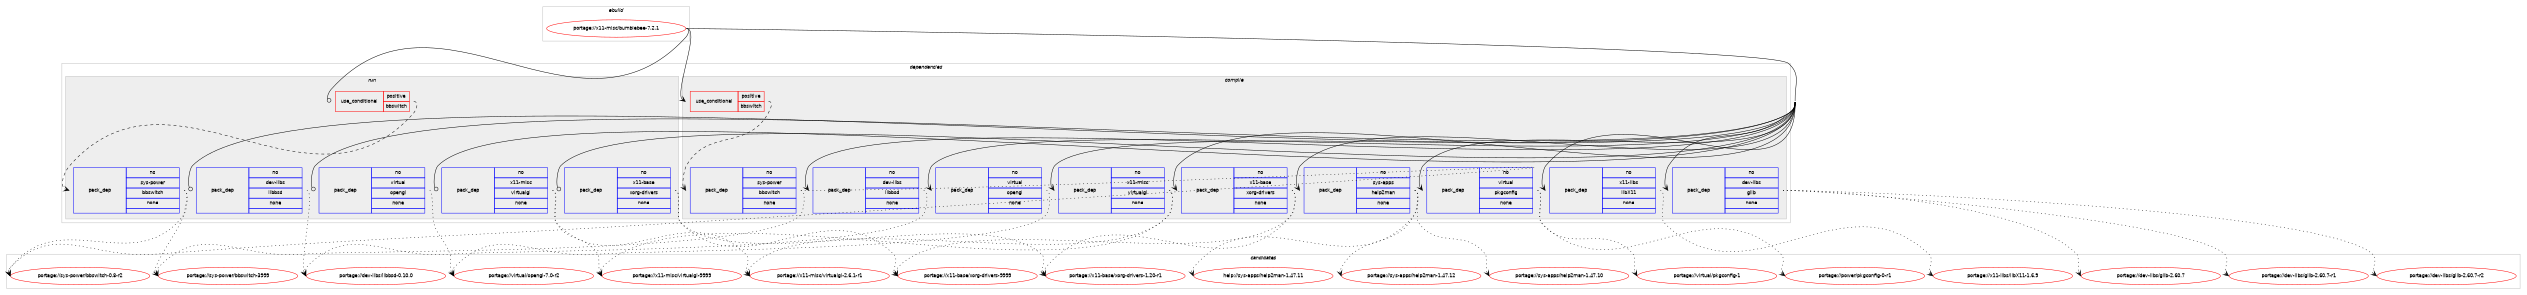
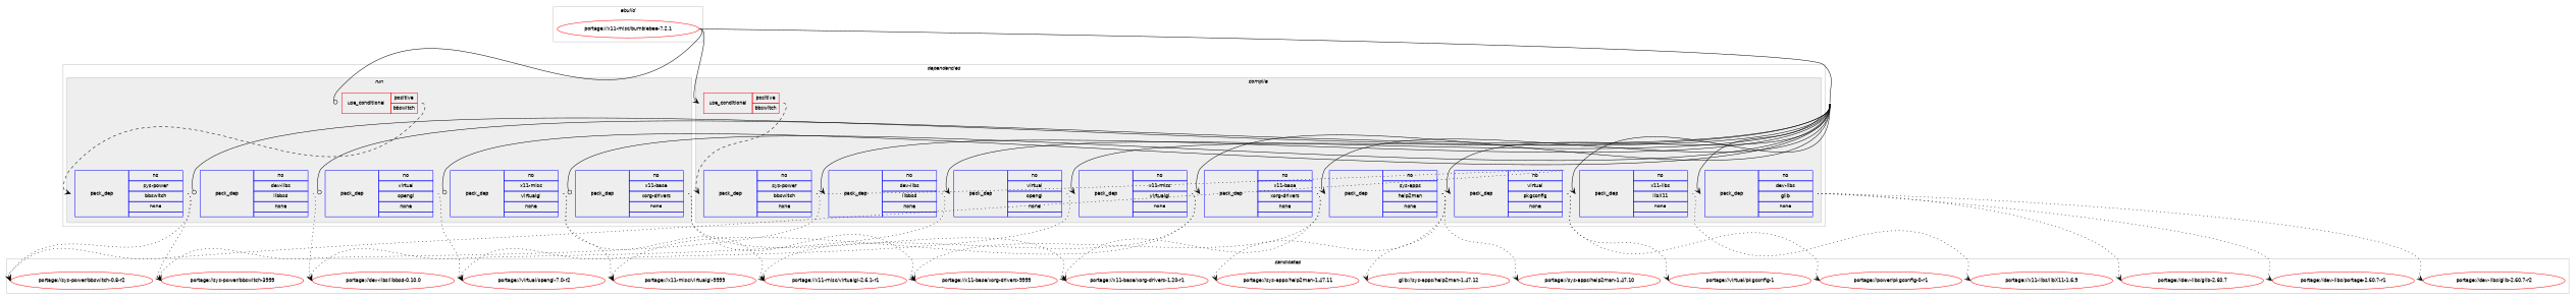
  digraph {
    compound=true
    concentrate=true
    fontname=Helvetica
    fontsize=10
    newrank=true
    rankdir=TB
    ranksep=1.5
    node [color=red fontname=Helvetica fontsize=10]
    edge [arrowhead=vee headport=w style=dotted tailport=e weight=100]
    n1 [label="portage://x11-misc/bumblebee-7.2.1" width=4]
    n2 [color=blue label=<<TABLE BORDER="0" CELLBORDER="1" CELLSPACING="0" CELLPADDING="4" WIDTH="220"><TR><TD ROWSPAN="6" CELLPADDING="30">pack_dep</TD></TR><TR><TD WIDTH="110">no</TD></TR><TR><TD>sys-power</TD></TR><TR><TD>bbswitch</TD></TR><TR><TD>none</TD></TR><TR><TD></TD></TR></TABLE>> shape=none]
    n3 [label=<<TABLE BORDER="0" CELLBORDER="1" CELLSPACING="0" CELLPADDING="4"><TR><TD ROWSPAN="3" CELLPADDING="10">use_conditional</TD></TR><TR><TD>positive</TD></TR><TR><TD>bbswitch</TD></TR></TABLE>> shape=none]
    n4 [color=blue label=<<TABLE BORDER="0" CELLBORDER="1" CELLSPACING="0" CELLPADDING="4" WIDTH="220"><TR><TD ROWSPAN="6" CELLPADDING="30">pack_dep</TD></TR><TR><TD WIDTH="110">no</TD></TR><TR><TD>dev-libs</TD></TR><TR><TD>glib</TD></TR><TR><TD>none</TD></TR><TR><TD></TD></TR></TABLE>> shape=none]
    n5 [color=blue label=<<TABLE BORDER="0" CELLBORDER="1" CELLSPACING="0" CELLPADDING="4" WIDTH="220"><TR><TD ROWSPAN="6" CELLPADDING="30">pack_dep</TD></TR><TR><TD WIDTH="110">no</TD></TR><TR><TD>dev-libs</TD></TR><TR><TD>libbsd</TD></TR><TR><TD>none</TD></TR><TR><TD></TD></TR></TABLE>> shape=none]
    n6 [color=blue label=<<TABLE BORDER="0" CELLBORDER="1" CELLSPACING="0" CELLPADDING="4" WIDTH="220"><TR><TD ROWSPAN="6" CELLPADDING="30">pack_dep</TD></TR><TR><TD WIDTH="110">no</TD></TR><TR><TD>sys-apps</TD></TR><TR><TD>help2man</TD></TR><TR><TD>none</TD></TR><TR><TD></TD></TR></TABLE>> shape=none]
    n7 [color=blue label=<<TABLE BORDER="0" CELLBORDER="1" CELLSPACING="0" CELLPADDING="4" WIDTH="220"><TR><TD ROWSPAN="6" CELLPADDING="30">pack_dep</TD></TR><TR><TD WIDTH="110">no</TD></TR><TR><TD>virtual</TD></TR><TR><TD>opengl</TD></TR><TR><TD>none</TD></TR><TR><TD></TD></TR></TABLE>> shape=none]
    n8 [color=blue label=<<TABLE BORDER="0" CELLBORDER="1" CELLSPACING="0" CELLPADDING="4" WIDTH="220"><TR><TD ROWSPAN="6" CELLPADDING="30">pack_dep</TD></TR><TR><TD WIDTH="110">no</TD></TR><TR><TD>virtual</TD></TR><TR><TD>pkgconfig</TD></TR><TR><TD>none</TD></TR><TR><TD></TD></TR></TABLE>> shape=none]
    n9 [color=blue label=<<TABLE BORDER="0" CELLBORDER="1" CELLSPACING="0" CELLPADDING="4" WIDTH="220"><TR><TD ROWSPAN="6" CELLPADDING="30">pack_dep</TD></TR><TR><TD WIDTH="110">no</TD></TR><TR><TD>x11-base</TD></TR><TR><TD>xorg-drivers</TD></TR><TR><TD>none</TD></TR><TR><TD></TD></TR></TABLE>> shape=none]
    n10 [color=blue label=<<TABLE BORDER="0" CELLBORDER="1" CELLSPACING="0" CELLPADDING="4" WIDTH="220"><TR><TD ROWSPAN="6" CELLPADDING="30">pack_dep</TD></TR><TR><TD WIDTH="110">no</TD></TR><TR><TD>x11-libs</TD></TR><TR><TD>libX11</TD></TR><TR><TD>none</TD></TR><TR><TD></TD></TR></TABLE>> shape=none]
    n11 [color=blue label=<<TABLE BORDER="0" CELLBORDER="1" CELLSPACING="0" CELLPADDING="4" WIDTH="220"><TR><TD ROWSPAN="6" CELLPADDING="30">pack_dep</TD></TR><TR><TD WIDTH="110">no</TD></TR><TR><TD>x11-misc</TD></TR><TR><TD>virtualgl</TD></TR><TR><TD>none</TD></TR><TR><TD></TD></TR></TABLE>> shape=none]
    n12 [color=blue label=<<TABLE BORDER="0" CELLBORDER="1" CELLSPACING="0" CELLPADDING="4" WIDTH="220"><TR><TD ROWSPAN="6" CELLPADDING="30">pack_dep</TD></TR><TR><TD WIDTH="110">no</TD></TR><TR><TD>sys-power</TD></TR><TR><TD>bbswitch</TD></TR><TR><TD>none</TD></TR><TR><TD></TD></TR></TABLE>> shape=none]
    n13 [label=<<TABLE BORDER="0" CELLBORDER="1" CELLSPACING="0" CELLPADDING="4"><TR><TD ROWSPAN="3" CELLPADDING="10">use_conditional</TD></TR><TR><TD>positive</TD></TR><TR><TD>bbswitch</TD></TR></TABLE>> shape=none]
    n14 [color=blue label=<<TABLE BORDER="0" CELLBORDER="1" CELLSPACING="0" CELLPADDING="4" WIDTH="220"><TR><TD ROWSPAN="6" CELLPADDING="30">pack_dep</TD></TR><TR><TD WIDTH="110">no</TD></TR><TR><TD>dev-libs</TD></TR><TR><TD>libbsd</TD></TR><TR><TD>none</TD></TR><TR><TD></TD></TR></TABLE>> shape=none]
    n15 [color=blue label=<<TABLE BORDER="0" CELLBORDER="1" CELLSPACING="0" CELLPADDING="4" WIDTH="220"><TR><TD ROWSPAN="6" CELLPADDING="30">pack_dep</TD></TR><TR><TD WIDTH="110">no</TD></TR><TR><TD>virtual</TD></TR><TR><TD>opengl</TD></TR><TR><TD>none</TD></TR><TR><TD></TD></TR></TABLE>> shape=none]
    n16 [color=blue label=<<TABLE BORDER="0" CELLBORDER="1" CELLSPACING="0" CELLPADDING="4" WIDTH="220"><TR><TD ROWSPAN="6" CELLPADDING="30">pack_dep</TD></TR><TR><TD WIDTH="110">no</TD></TR><TR><TD>x11-base</TD></TR><TR><TD>xorg-drivers</TD></TR><TR><TD>none</TD></TR><TR><TD></TD></TR></TABLE>> shape=none]
    n17 [color=blue label=<<TABLE BORDER="0" CELLBORDER="1" CELLSPACING="0" CELLPADDING="4" WIDTH="220"><TR><TD ROWSPAN="6" CELLPADDING="30">pack_dep</TD></TR><TR><TD WIDTH="110">no</TD></TR><TR><TD>x11-misc</TD></TR><TR><TD>virtualgl</TD></TR><TR><TD>none</TD></TR><TR><TD></TD></TR></TABLE>> shape=none]
    n18 [label="portage://sys-power/bbswitch-3999" width=4]
    n19 [label="portage://sys-power/bbswitch-0.8-r2" width=4]
    n20 [label="portage://dev-libs/glib-2.60.7-r2" width=4]
-   n21 [label="portage://dev-libs/glib-2.60.7-r1" width=4]
+   n21 [label="portage://dev-libs/portage-2.60.7-r1" width=4]
    n22 [label="portage://dev-libs/glib-2.60.7" width=4]
    n23 [label="portage://dev-libs/libbsd-0.10.0" width=4]
-   n24 [label="portage://sys-apps/help2man-1.47.12" width=4]
-   n25 [label="help://sys-apps/help2man-1.47.11" width=4]
+   n24 [label="glib://sys-apps/help2man-1.47.12" width=4]
+   n25 [label="portage://sys-apps/help2man-1.47.11" width=4]
    n26 [label="portage://sys-apps/help2man-1.47.10" width=4]
    n27 [label="portage://virtual/opengl-7.0-r2" width=4]
    n28 [label="portage://virtual/pkgconfig-1" width=4]
    n29 [label="portage://power/pkgconfig-0-r1" width=4]
    n30 [label="portage://x11-base/xorg-drivers-9999" width=4]
    n31 [label="portage://x11-base/xorg-drivers-1.20-r1" width=4]
    n32 [label="portage://x11-libs/libX11-1.6.9" width=4]
    n33 [label="portage://x11-misc/virtualgl-9999" width=4]
    n34 [label="portage://x11-misc/virtualgl-2.6.1-r1" width=4]
    subgraph cluster_1 {
      color=gray
      label=<<i>ebuild</i>>
      rank=same
      n1
    }
    subgraph cluster_2 {
      color=gray
      label=<<i>dependencies</i>>
      subgraph cluster_3 {
        color=gray
        fillcolor="#eeeeee"
        label=<<i>compile</i>>
        style=filled
        subgraph sub_4 {
          color=gray
          fillcolor="#eeeeee"
          label=<<i>compile</i>>
          style=filled
          n3
          subgraph sub_5 {
            color=gray
            fillcolor="#eeeeee"
            label=<<i>compile</i>>
            style=filled
            n2
          }
        }
        subgraph sub_6 {
          color=gray
          fillcolor="#eeeeee"
          label=<<i>compile</i>>
          style=filled
          n4
        }
        subgraph sub_7 {
          color=gray
          fillcolor="#eeeeee"
          label=<<i>compile</i>>
          style=filled
          n5
        }
        subgraph sub_8 {
          color=gray
          fillcolor="#eeeeee"
          label=<<i>compile</i>>
          style=filled
          n6
        }
        subgraph sub_9 {
          color=gray
          fillcolor="#eeeeee"
          label=<<i>compile</i>>
          style=filled
          n7
        }
        subgraph sub_10 {
          color=gray
          fillcolor="#eeeeee"
          label=<<i>compile</i>>
          style=filled
          n8
        }
        subgraph sub_11 {
          color=gray
          fillcolor="#eeeeee"
          label=<<i>compile</i>>
          style=filled
          n9
        }
        subgraph sub_12 {
          color=gray
          fillcolor="#eeeeee"
          label=<<i>compile</i>>
          style=filled
          n10
        }
        subgraph sub_13 {
          color=gray
          fillcolor="#eeeeee"
          label=<<i>compile</i>>
          style=filled
          n11
        }
      }
      subgraph cluster_14 {
        color=gray
        fillcolor="#eeeeee"
        label=<<i>compile and run</i>>
        style=filled
      }
      subgraph cluster_15 {
        color=gray
        fillcolor="#eeeeee"
        label=<<i>run</i>>
        style=filled
        subgraph sub_16 {
          color=gray
          fillcolor="#eeeeee"
          label=<<i>run</i>>
          style=filled
          n13
          subgraph sub_17 {
            color=gray
            fillcolor="#eeeeee"
            label=<<i>run</i>>
            style=filled
            n12
          }
        }
        subgraph sub_18 {
          color=gray
          fillcolor="#eeeeee"
          label=<<i>run</i>>
          style=filled
          n14
        }
        subgraph sub_19 {
          color=gray
          fillcolor="#eeeeee"
          label=<<i>run</i>>
          style=filled
          n15
        }
        subgraph sub_20 {
          color=gray
          fillcolor="#eeeeee"
          label=<<i>run</i>>
          style=filled
          n16
        }
        subgraph sub_21 {
          color=gray
          fillcolor="#eeeeee"
          label=<<i>run</i>>
          style=filled
          n17
        }
      }
    }
    subgraph cluster_22 {
      color=gray
      label=<<i>candidates</i>>
      rank=same
      subgraph sub_23 {
        color=black
        label=<<i>candidates</i>>
        nodesep=1
        rank=same
        n18
        n19
      }
      subgraph sub_24 {
        color=black
        label=<<i>candidates</i>>
        nodesep=1
        rank=same
        n20
        n21
        n22
      }
      subgraph sub_25 {
        color=black
        label=<<i>candidates</i>>
        nodesep=1
        rank=same
        n23
      }
      subgraph sub_26 {
        color=black
        label=<<i>candidates</i>>
        nodesep=1
        rank=same
        n24
        n25
        n26
      }
      subgraph sub_27 {
        color=black
        label=<<i>candidates</i>>
        nodesep=1
        rank=same
        n27
      }
      subgraph sub_28 {
        color=black
        label=<<i>candidates</i>>
        nodesep=1
        rank=same
        n28
        n29
      }
      subgraph sub_29 {
        color=black
        label=<<i>candidates</i>>
        nodesep=1
        rank=same
        n30
        n31
      }
      subgraph sub_30 {
        color=black
        label=<<i>candidates</i>>
        nodesep=1
        rank=same
        n32
      }
      subgraph sub_31 {
        color=black
        label=<<i>candidates</i>>
        nodesep=1
        rank=same
        n33
        n34
      }
      subgraph sub_32 {
        color=black
        label=<<i>candidates</i>>
        nodesep=1
        rank=same
        n18
        n19
      }
      subgraph sub_33 {
        color=black
        label=<<i>candidates</i>>
        nodesep=1
        rank=same
        n23
      }
      subgraph sub_34 {
        color=black
        label=<<i>candidates</i>>
        nodesep=1
        rank=same
        n27
      }
      subgraph sub_35 {
        color=black
        label=<<i>candidates</i>>
        nodesep=1
        rank=same
        n30
        n31
      }
      subgraph sub_36 {
        color=black
        label=<<i>candidates</i>>
        nodesep=1
        rank=same
        n33
        n34
      }
    }
    n1 -> n3 [style=solid weight=20]
    n1 -> n4 [style=solid weight=20]
    n1 -> n5 [style=solid weight=20]
    n1 -> n6 [style=solid weight=20]
    n1 -> n7 [style=solid weight=20]
    n1 -> n8 [style=solid weight=20]
    n1 -> n9 [style=solid weight=20]
    n1 -> n10 [style=solid weight=20]
    n1 -> n11 [style=solid weight=20]
    n1 -> n13 [arrowhead=odot style=solid weight=20]
    n1 -> n14 [arrowhead=odot style=solid weight=20]
    n1 -> n15 [arrowhead=odot style=solid weight=20]
    n1 -> n16 [arrowhead=odot style=solid weight=20]
    n1 -> n17 [arrowhead=odot style=solid weight=20]
    n2 -> n18
    n2 -> n19
    n3 -> n2 [style=dashed weight=20]
    n4 -> n20
    n4 -> n21
    n4 -> n22
    n5 -> n23
    n6 -> n24
    n6 -> n25
    n6 -> n26
    n7 -> n27
    n8 -> n28
    n8 -> n29
    n9 -> n30
    n9 -> n31
    n10 -> n32
    n11 -> n33
    n11 -> n34
    n12 -> n18
    n12 -> n19
    n13 -> n12 [style=dashed weight=20]
    n14 -> n23
    n15 -> n27
    n16 -> n30
    n16 -> n31
    n17 -> n33
    n17 -> n34
  }
